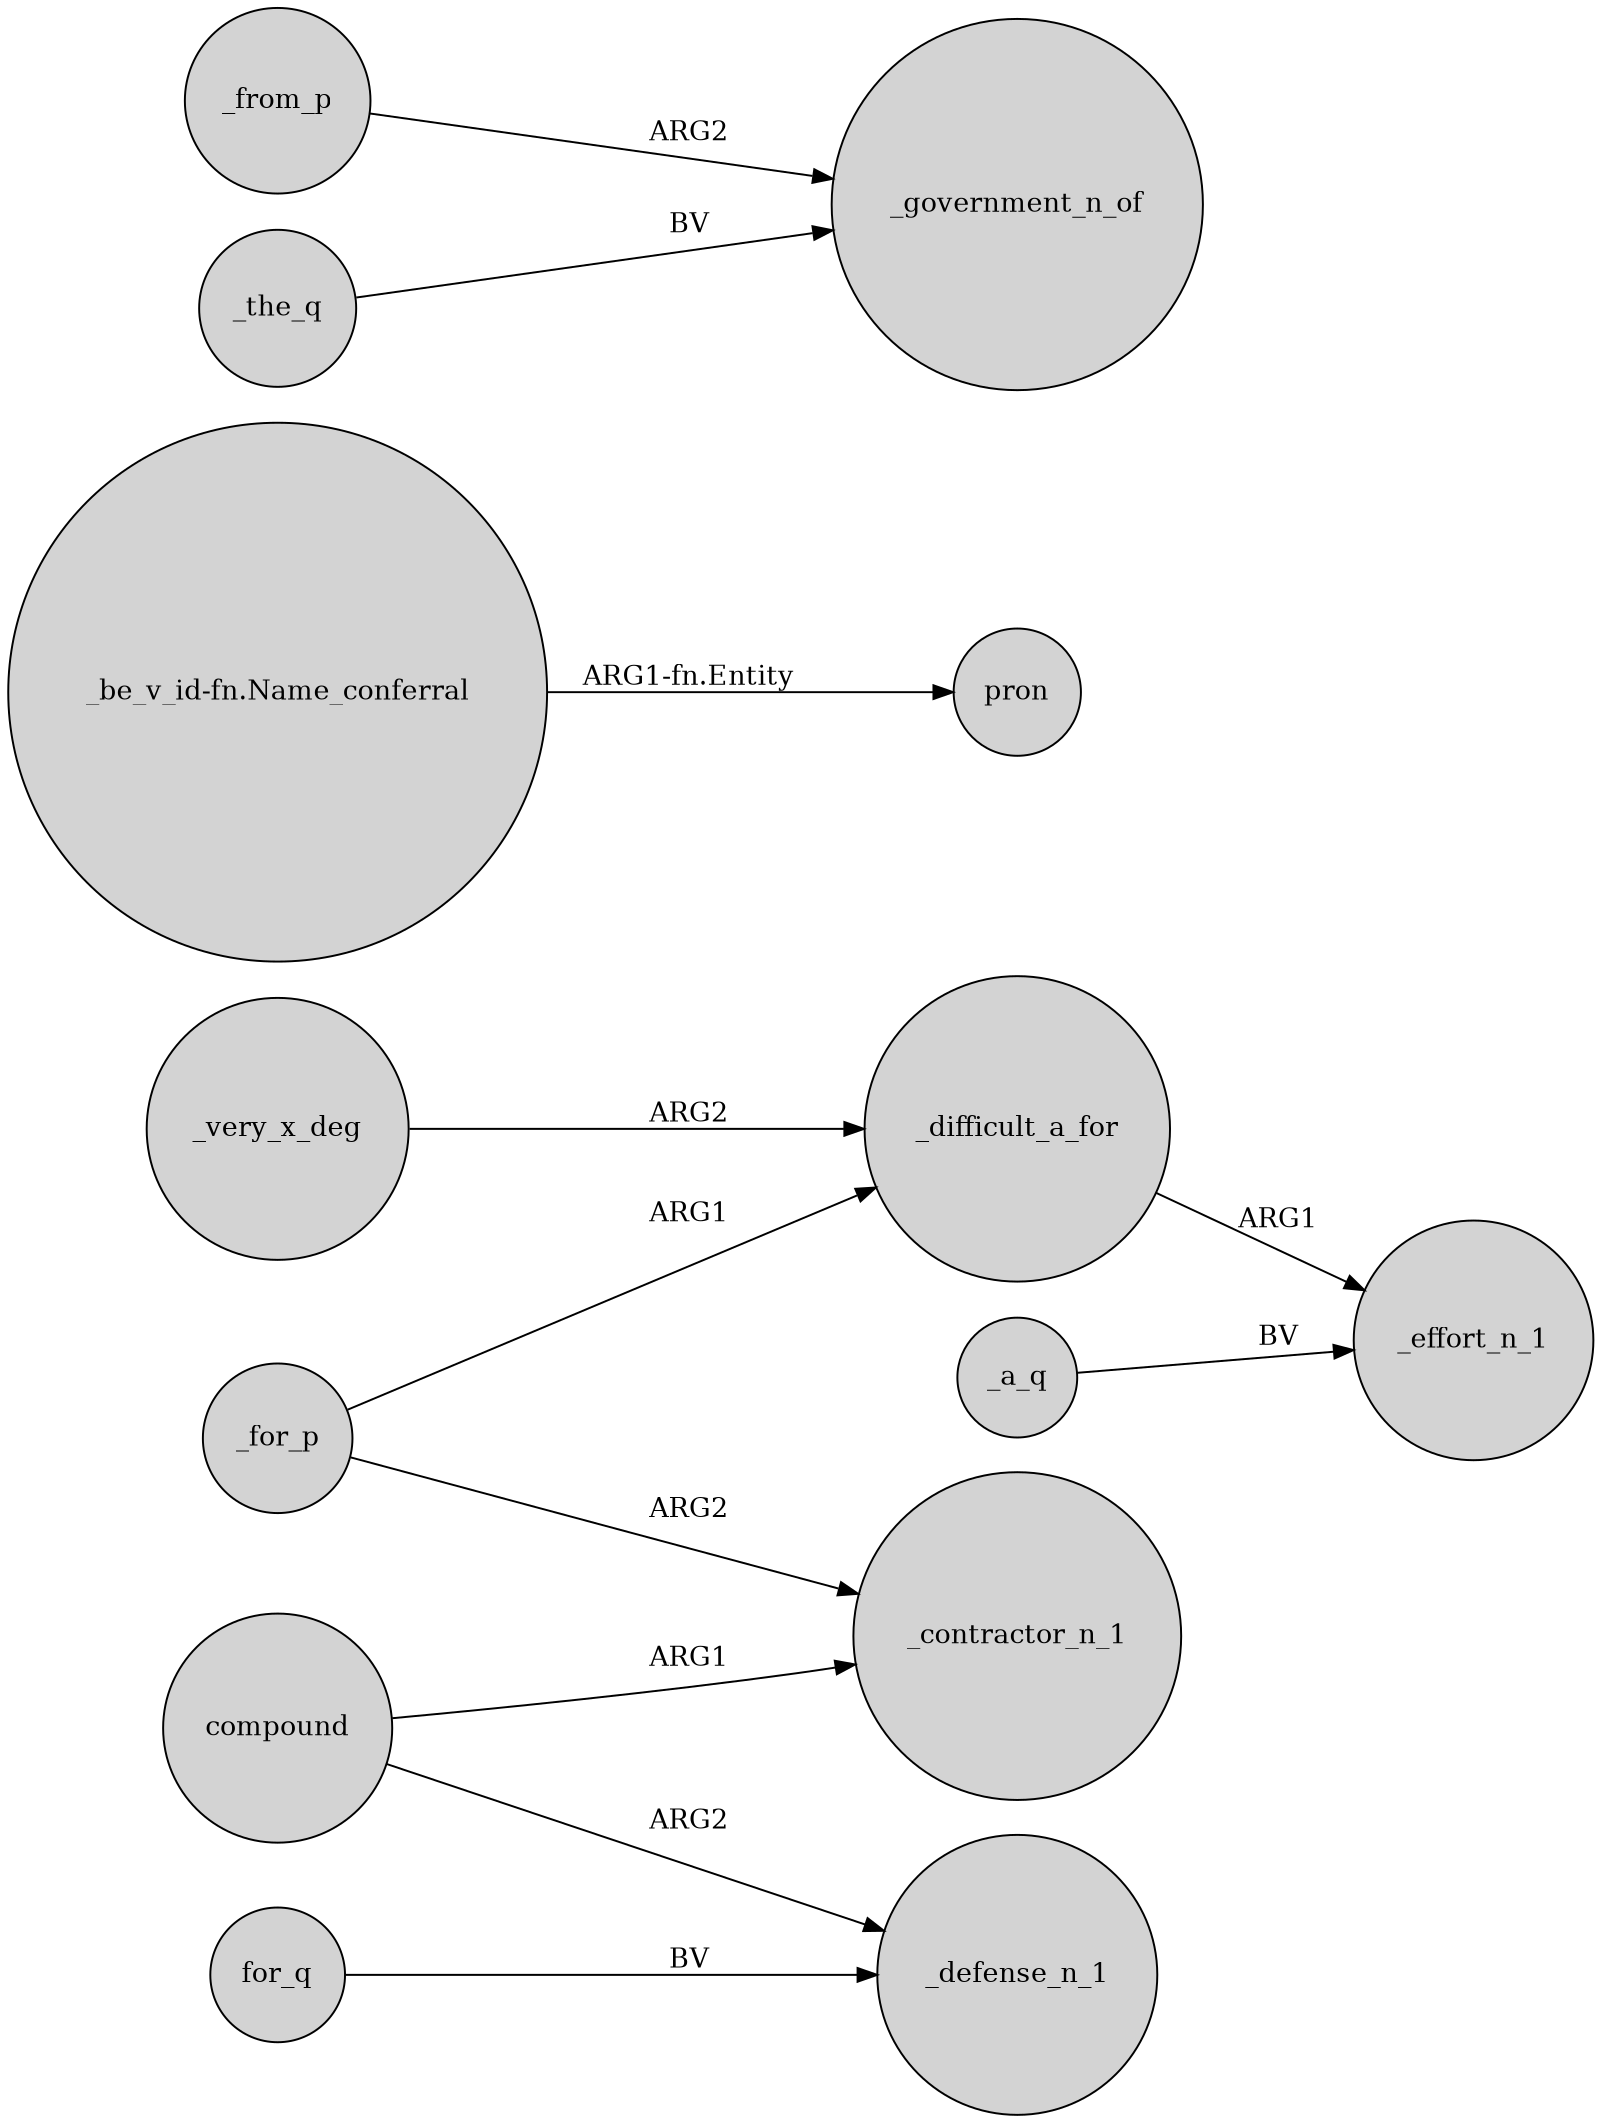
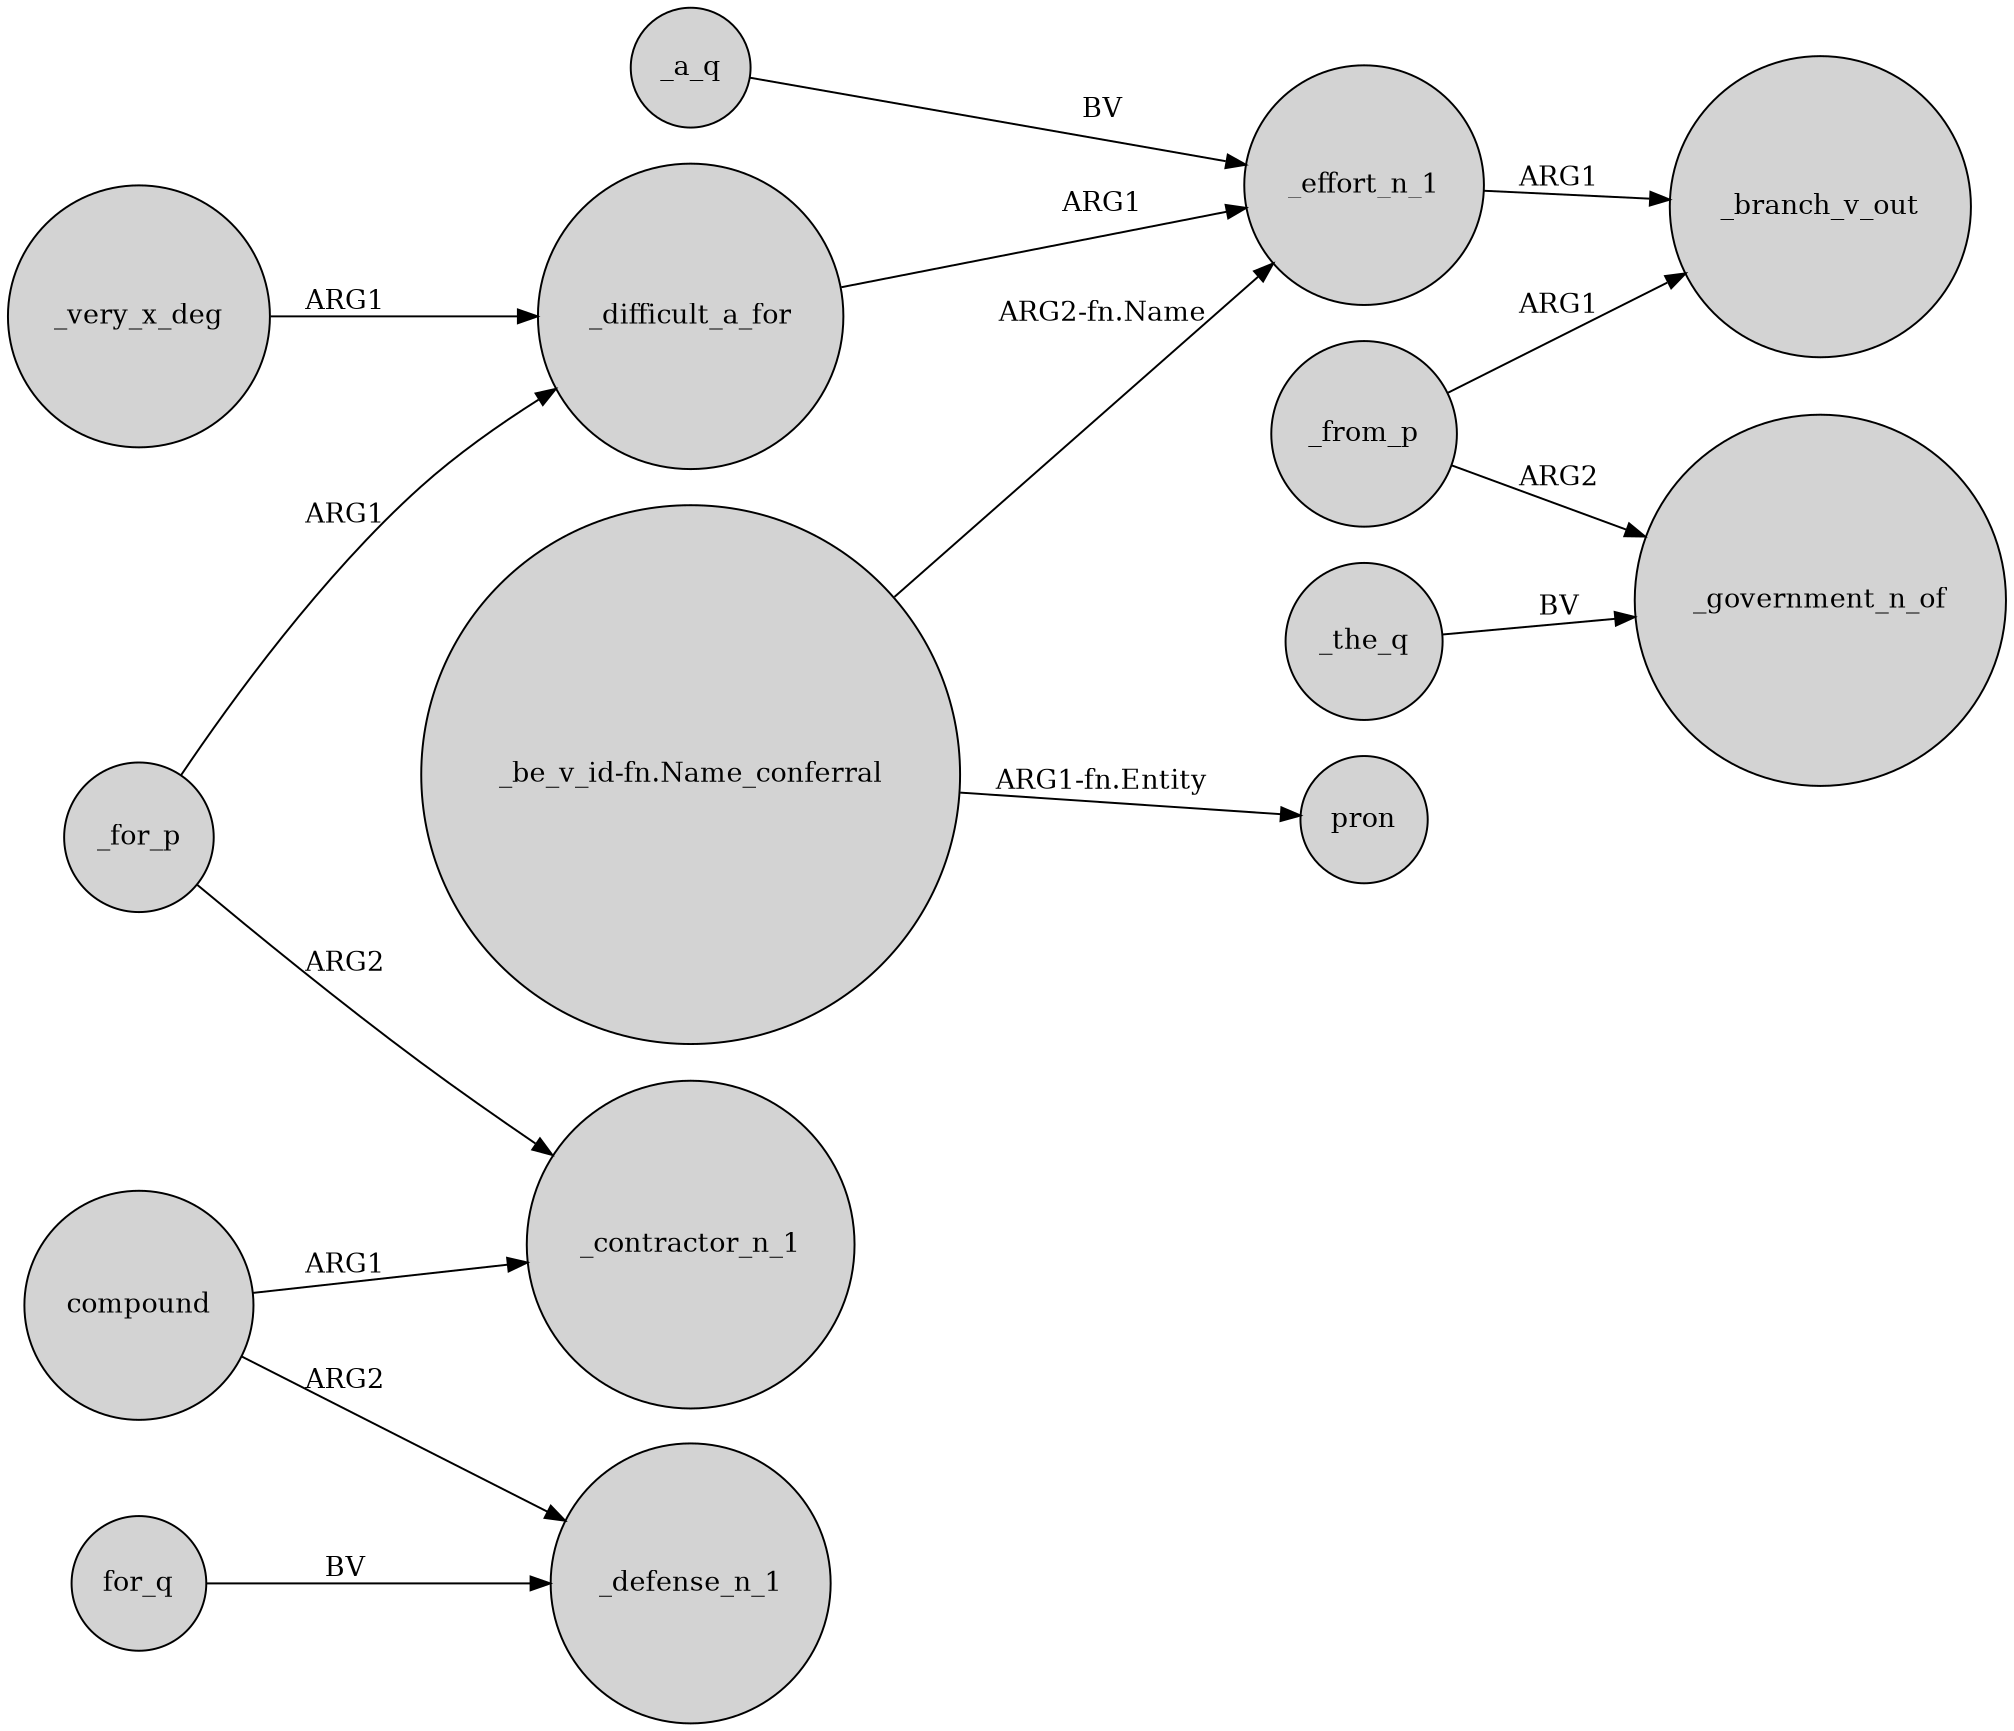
  digraph {
    rankdir=LR
    node [shape=circle style=filled]
    _very_x_deg
    _difficult_a_for
    _effort_n_1
+   _branch_v_out
    compound
    _contractor_n_1
    _defense_n_1
    "_be_v_id-fn.Name_conferral"
    pron
    _from_p
    _government_n_of
    n12 [label=for_q]
    _a_q
    _for_p
    _the_q
-   _very_x_deg -> _difficult_a_for [label=ARG2]
+   _very_x_deg -> _difficult_a_for [label=ARG1]
    _difficult_a_for -> _effort_n_1 [label=ARG1]
+   _effort_n_1 -> _branch_v_out [label=ARG1]
    compound -> _contractor_n_1 [label=ARG1]
    compound -> _defense_n_1 [label=ARG2]
+   "_be_v_id-fn.Name_conferral" -> _effort_n_1 [label="ARG2-fn.Name"]
    "_be_v_id-fn.Name_conferral" -> pron [label="ARG1-fn.Entity"]
+   _from_p -> _branch_v_out [label=ARG1]
    _from_p -> _government_n_of [label=ARG2]
    n12 -> _defense_n_1 [label=BV]
    _a_q -> _effort_n_1 [label=BV]
    _for_p -> _difficult_a_for [label=ARG1]
    _for_p -> _contractor_n_1 [label=ARG2]
    _the_q -> _government_n_of [label=BV]
  }
